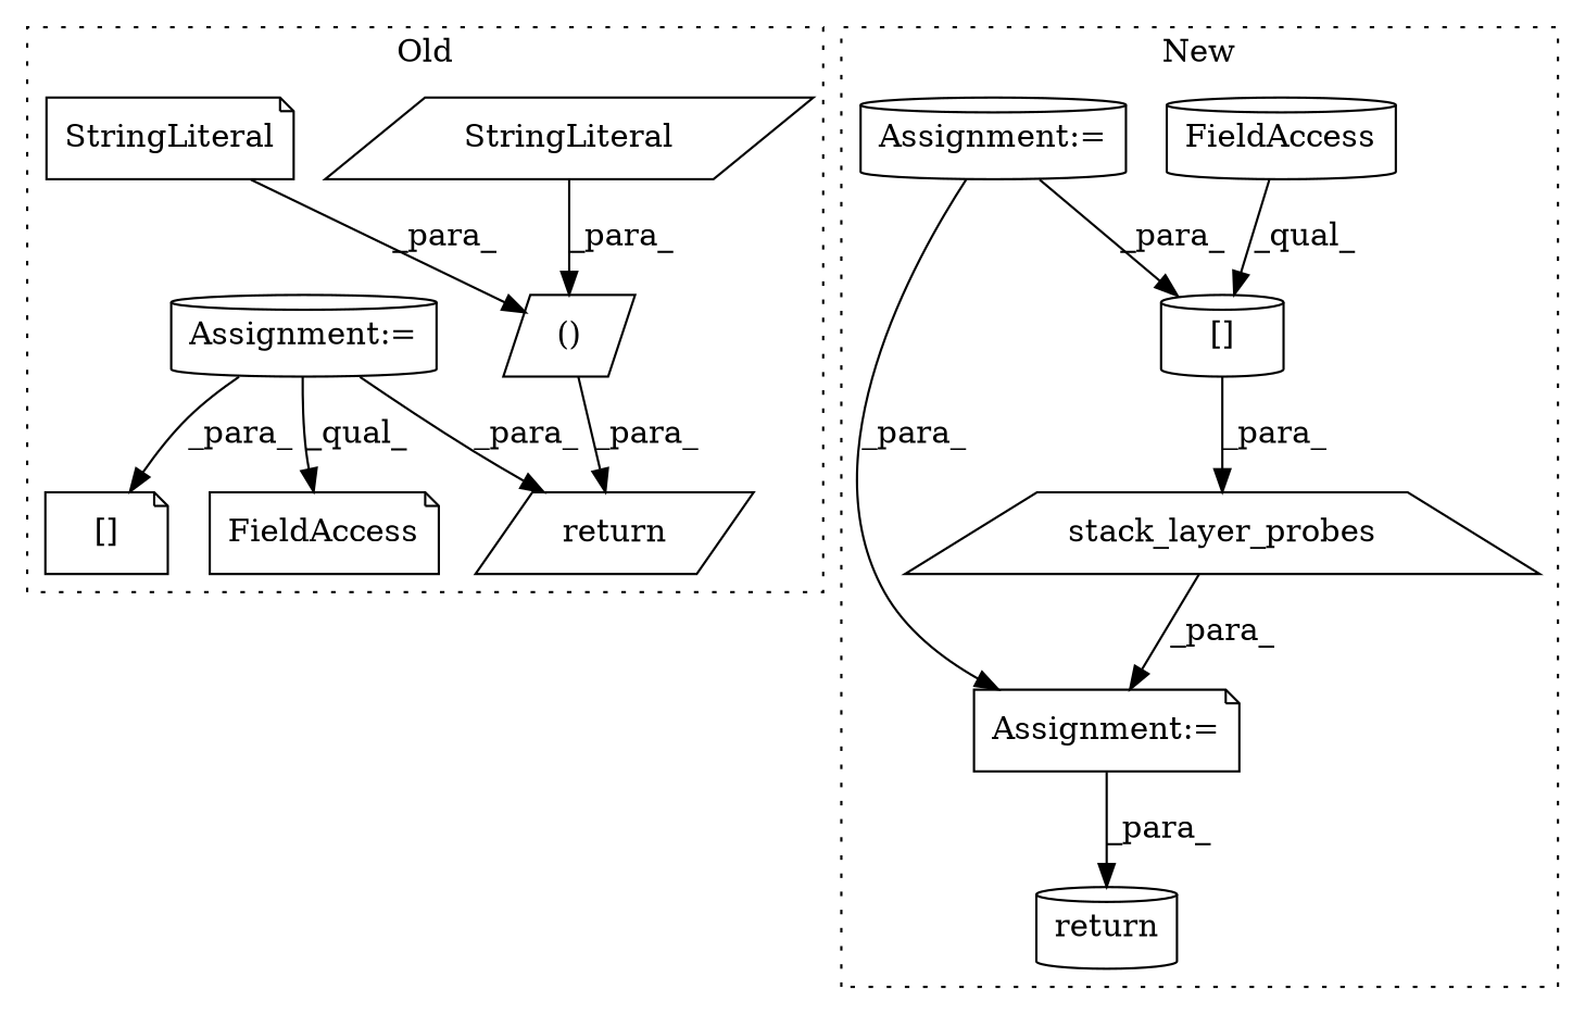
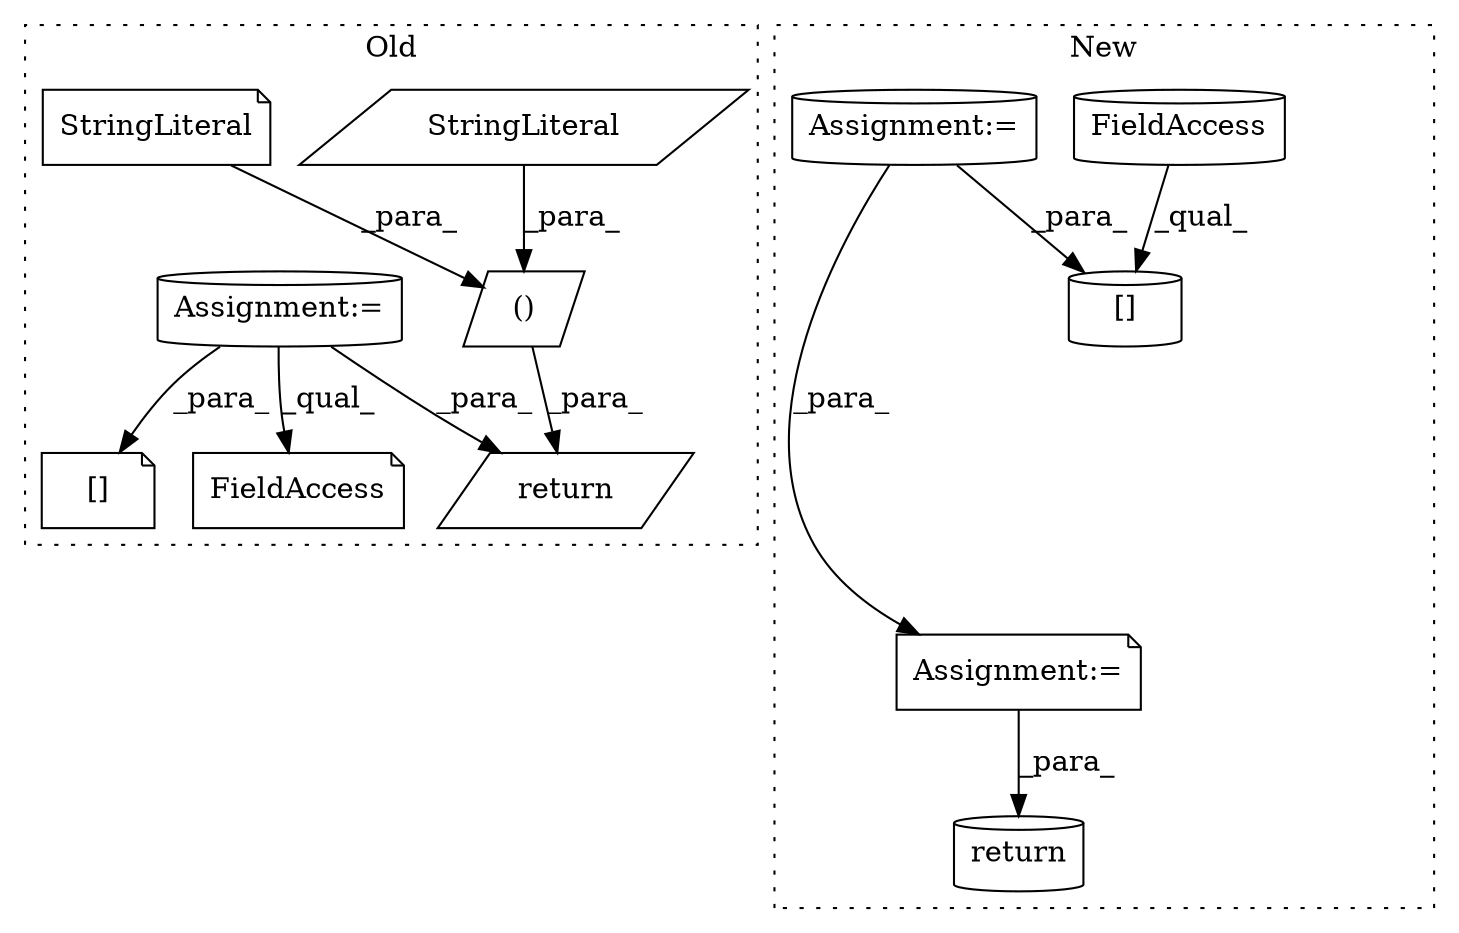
  digraph {
    node [a=7 l=1 s=9824 shape=cylinder]
    n1 [a=41 l=7 label=return s=9783 shape=parallelogram]
    n2 [a=106 l=65 label="()" shape=parallelogram]
    n3 [a=45 l=16 label=StringLiteral s=9873 shape=parallelogram]
    n4 [a=45 l=36 label=StringLiteral shape=note]
    n5 [label="Assignment:=" s=9604]
    n6 [a=2 l="15,1" label="[]" s="9673,9691" shape=note]
    n7 [a=22 l=24 label=FieldAccess s=9790 shape=note]
-   n8 [a=32 l="19,1" label=stack_layer_probes s="9694,9738" shape=trapezium]
    n9 [a=41 l=7 label=return s=9869]
    n10 [a=2 l="20,1" label="[]" s="9713,9737"]
    n11 [a=22 l=19 label=FieldAccess s=9713]
    n12 [label="Assignment:=" s=9688 shape=note]
    n13 [label="Assignment:=" s=9652]
    subgraph cluster_1 {
      label=Old
      style=dotted
      n1
      n2
      n3
      n4
      n5
      n6
      n7
    }
    subgraph cluster_2 {
      label=New
      style=dotted
-     n8
      n9
      n10
      n11
      n12
      n13
    }
    n2 -> n1 [label=_para_]
    n3 -> n2 [label=_para_]
    n4 -> n2 [label=_para_]
    n5 -> n1 [label=_para_]
    n5 -> n6 [label=_para_]
    n5 -> n7 [label=_qual_]
-   n8 -> n12 [label=_para_]
-   n10 -> n8 [label=_para_]
    n11 -> n10 [label=_qual_]
    n12 -> n9 [label=_para_]
    n13 -> n10 [label=_para_]
    n13 -> n12 [label=_para_]
  }
